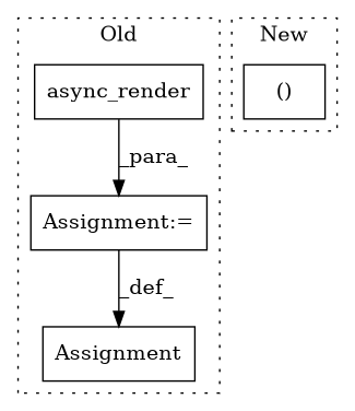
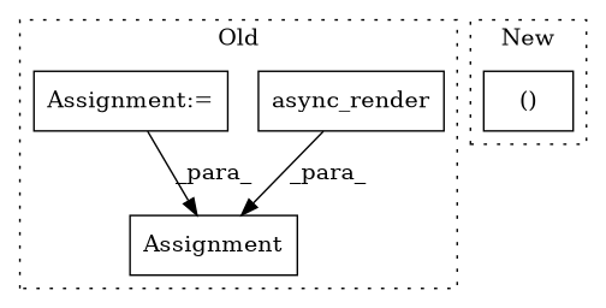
  digraph {
    node [shape=box]
    n1 [a=32 l="13,1" label=async_render s="4917,4935"]
    n2 [a=22 l=16 label=Assignment s=5371]
    n3 [a=7 l=1 label="Assignment:=" s=4894]
    n4 [a=106 l=43 label="()" s=4850]
    subgraph cluster_1 {
      label=Old
      style=dotted
      n1
      n2
      n3
    }
    subgraph cluster_2 {
      label=New
      style=dotted
      n4
    }
-   n1 -> n3 [label=_para_]
-   n3 -> n2 [label=_def_]
+   n1 -> n2 [label=_para_]
+   n3 -> n2 [label=_para_]
  }
